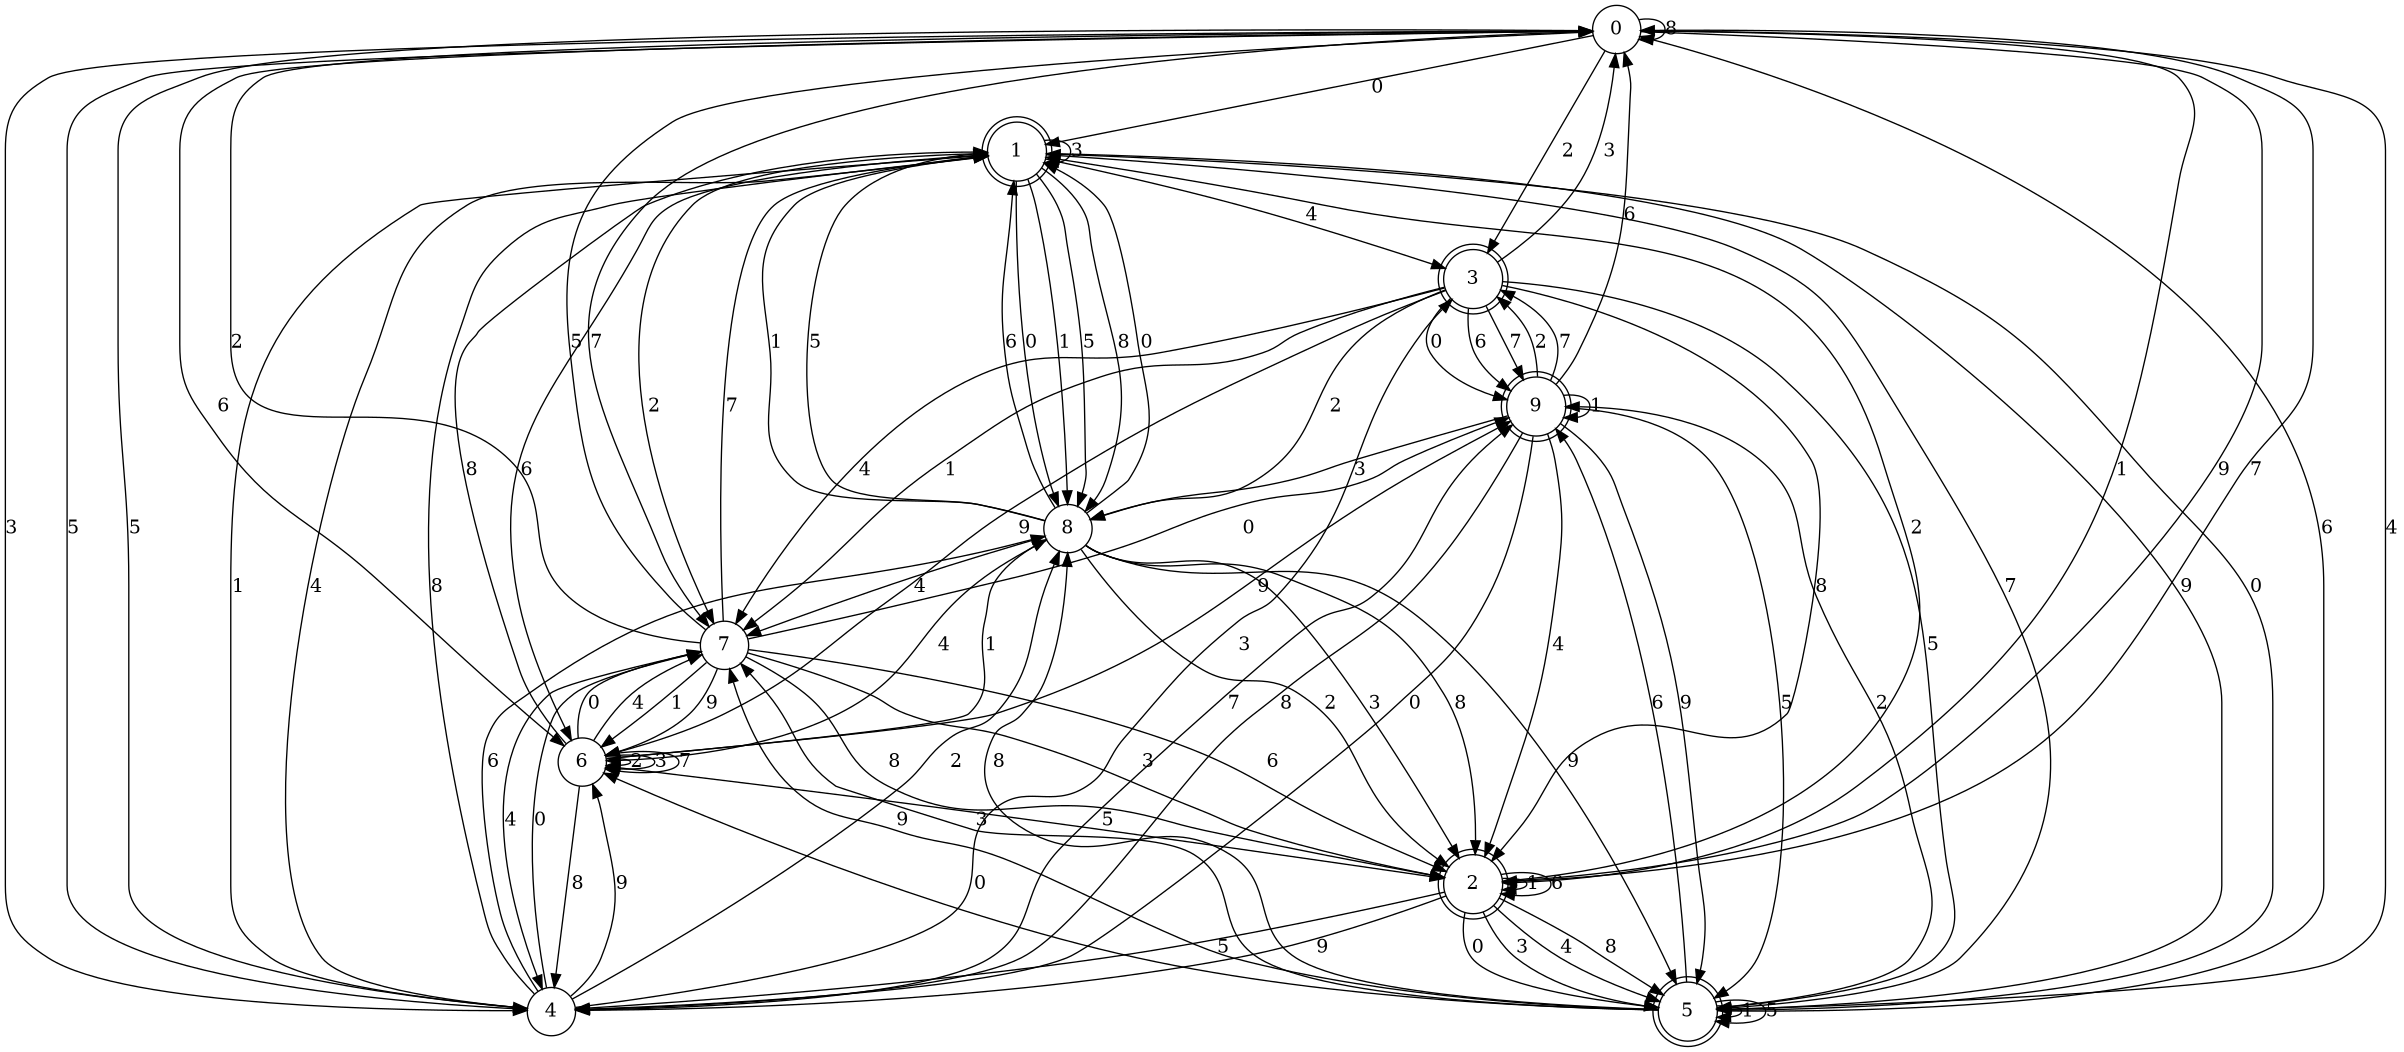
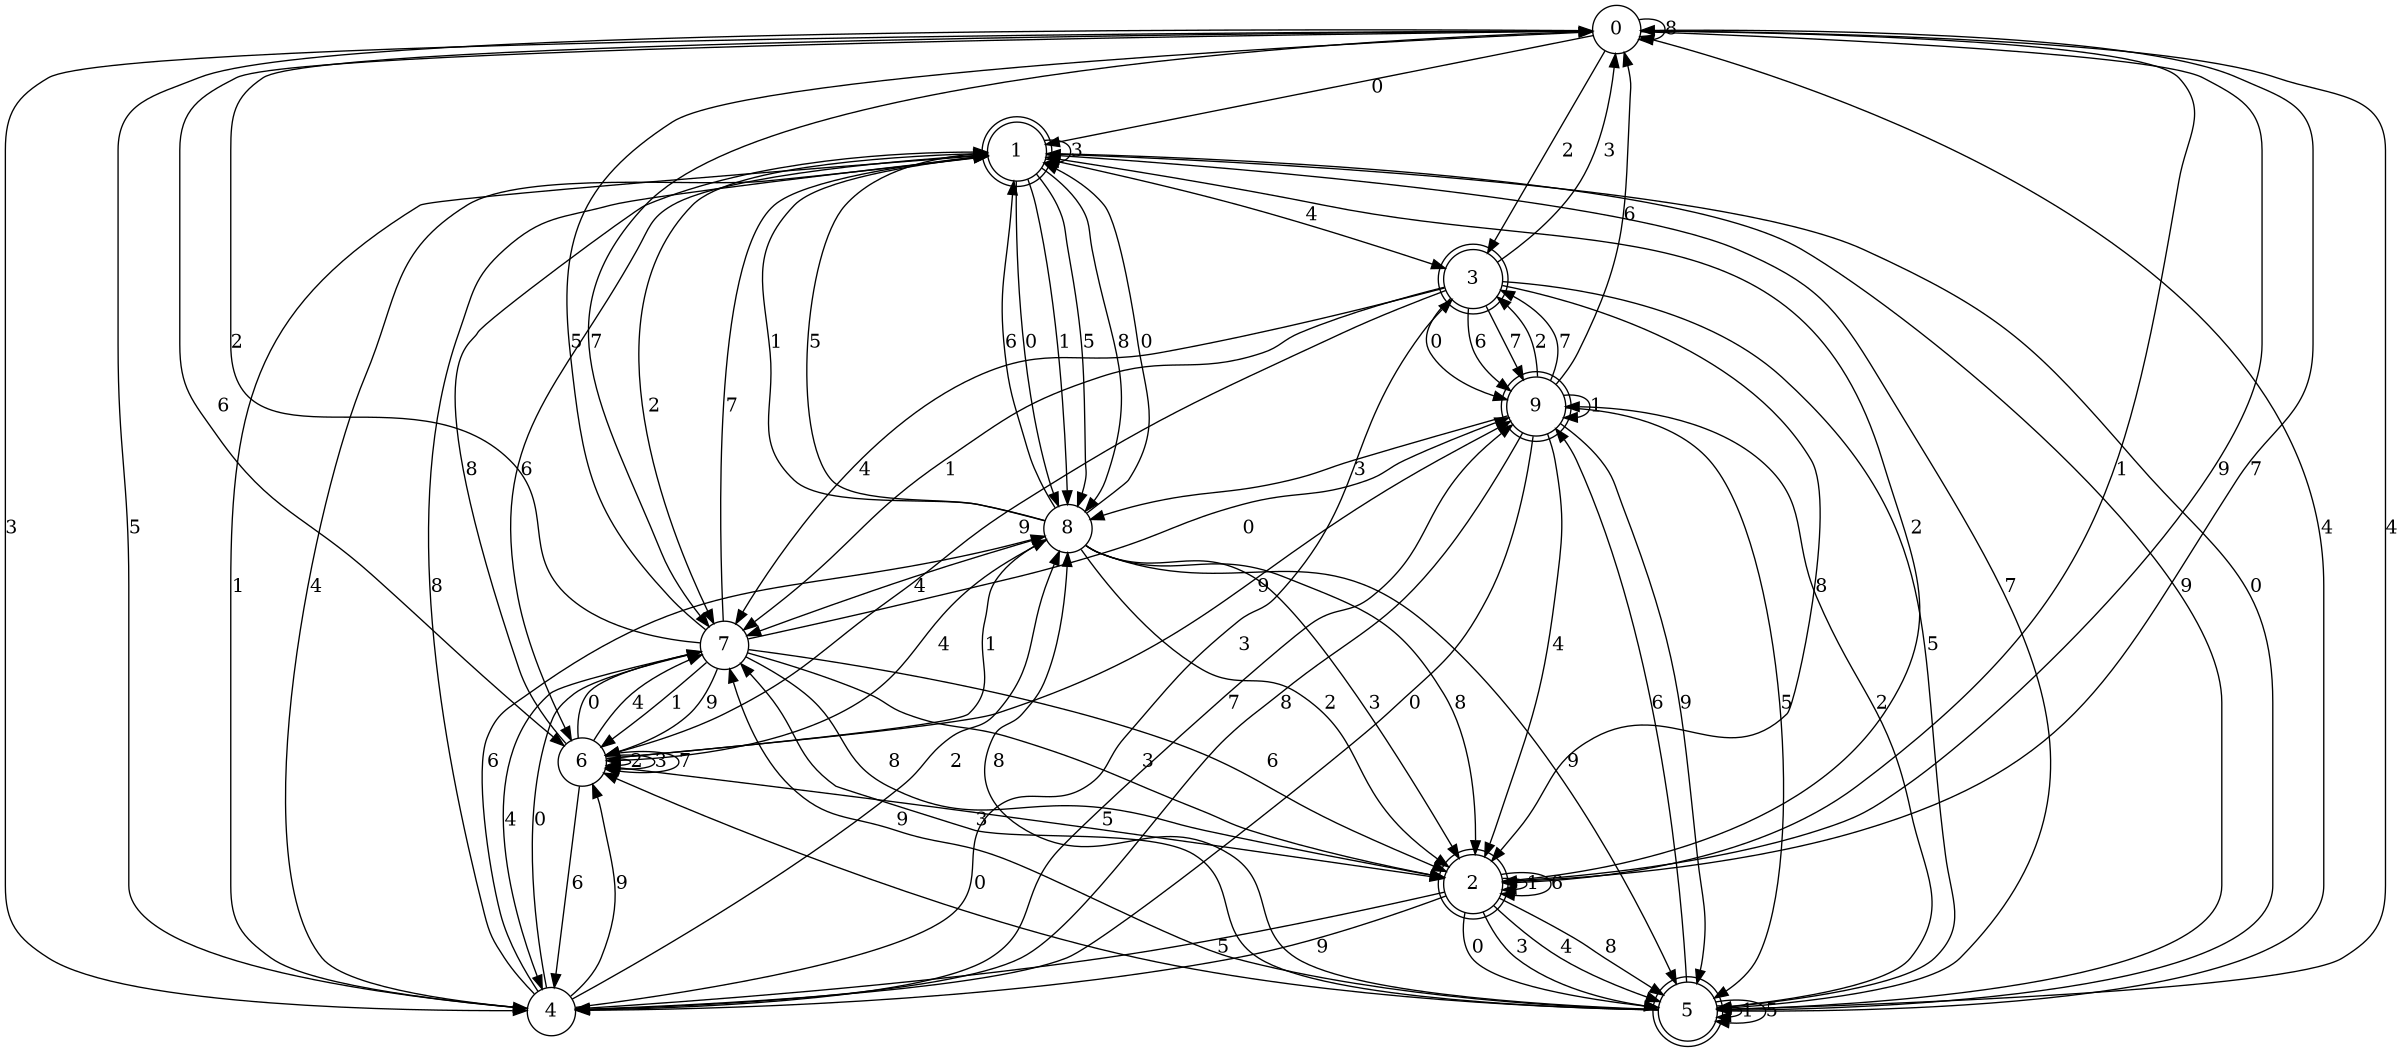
  digraph {
    node [shape=circle]
    n1 [label=0]
    n2 [label=1 shape=doublecircle]
    n3 [label=2 shape=doublecircle]
    n4 [label=3 shape=doublecircle]
    n5 [label=4]
    n6 [label=5 shape=doublecircle]
    n7 [label=6]
    n8 [label=7]
    n9 [label=8]
    n10 [label=9 shape=doublecircle]
    n1 -> n1 [label=8]
    n1 -> n2 [label=0]
    n1 -> n3 [label=1]
    n1 -> n3 [label=9]
    n1 -> n4 [label=2]
    n1 -> n5 [label=3]
    n1 -> n5 [label=5]
    n1 -> n6 [label=4]
    n1 -> n7 [label=6]
    n1 -> n8 [label=7]
    n2 -> n2 [label=3]
    n2 -> n4 [label=4]
    n2 -> n6 [label=7]
    n2 -> n6 [label=9]
    n2 -> n7 [label=6]
    n2 -> n8 [label=2]
    n2 -> n9 [label=0]
    n2 -> n9 [label=1]
    n2 -> n9 [label=5]
    n2 -> n9 [label=8]
    n3 -> n1 [label=7]
    n3 -> n2 [label=2]
    n3 -> n3 [label=1]
    n3 -> n3 [label=6]
    n3 -> n5 [label=5]
    n3 -> n5 [label=9]
    n3 -> n6 [label=0]
    n3 -> n6 [label=3]
    n3 -> n6 [label=4]
    n3 -> n6 [label=8]
    n4 -> n1 [label=3]
    n4 -> n3 [label=8]
    n4 -> n6 [label=5]
    n4 -> n7 [label=9]
    n4 -> n8 [label=1]
    n4 -> n8 [label=4]
-   n4 -> n9 [label=2]
    n4 -> n10 [label=0]
    n4 -> n10 [label=6]
    n4 -> n10 [label=7]
-   n5 -> n1 [label=5]
    n5 -> n2 [label=1]
    n5 -> n2 [label=4]
    n5 -> n2 [label=8]
    n5 -> n4 [label=3]
    n5 -> n7 [label=9]
    n5 -> n8 [label=0]
    n5 -> n9 [label=2]
    n5 -> n9 [label=6]
    n5 -> n10 [label=7]
-   n6 -> n1 [label=6]
+   n6 -> n1 [label=4]
    n6 -> n2 [label=0]
    n6 -> n6 [label=1]
    n6 -> n6 [label=5]
    n6 -> n7 [label=0]
    n6 -> n8 [label=3]
    n6 -> n8 [label=9]
    n6 -> n9 [label=8]
    n6 -> n10 [label=2]
    n6 -> n10 [label=6]
    n7 -> n2 [label=8]
    n7 -> n3 [label=5]
-   n7 -> n5 [label=8]
+   n7 -> n5 [label=6]
    n7 -> n7 [label=2]
    n7 -> n7 [label=3]
    n7 -> n7 [label=7]
    n7 -> n8 [label=0]
    n7 -> n8 [label=4]
    n7 -> n9 [label=1]
    n7 -> n10 [label=9]
    n8 -> n1 [label=2]
    n8 -> n1 [label=5]
    n8 -> n2 [label=7]
    n8 -> n3 [label=3]
    n8 -> n3 [label=6]
    n8 -> n3 [label=8]
    n8 -> n5 [label=4]
    n8 -> n7 [label=1]
    n8 -> n7 [label=9]
    n8 -> n10 [label=0]
    n9 -> n2 [label=0]
    n9 -> n2 [label=1]
    n9 -> n2 [label=5]
    n9 -> n2 [label=6]
    n9 -> n3 [label=2]
    n9 -> n3 [label=3]
    n9 -> n3 [label=8]
    n9 -> n6 [label=9]
    n9 -> n7 [label=4]
    n9 -> n8 [label=4]
    n10 -> n1 [label=6]
    n10 -> n3 [label=4]
    n10 -> n4 [label=2]
    n10 -> n4 [label=7]
    n10 -> n5 [label=0]
    n10 -> n5 [label=8]
    n10 -> n6 [label=5]
    n10 -> n6 [label=9]
    n10 -> n9 [label=3]
    n10 -> n10 [label=1]
  }
